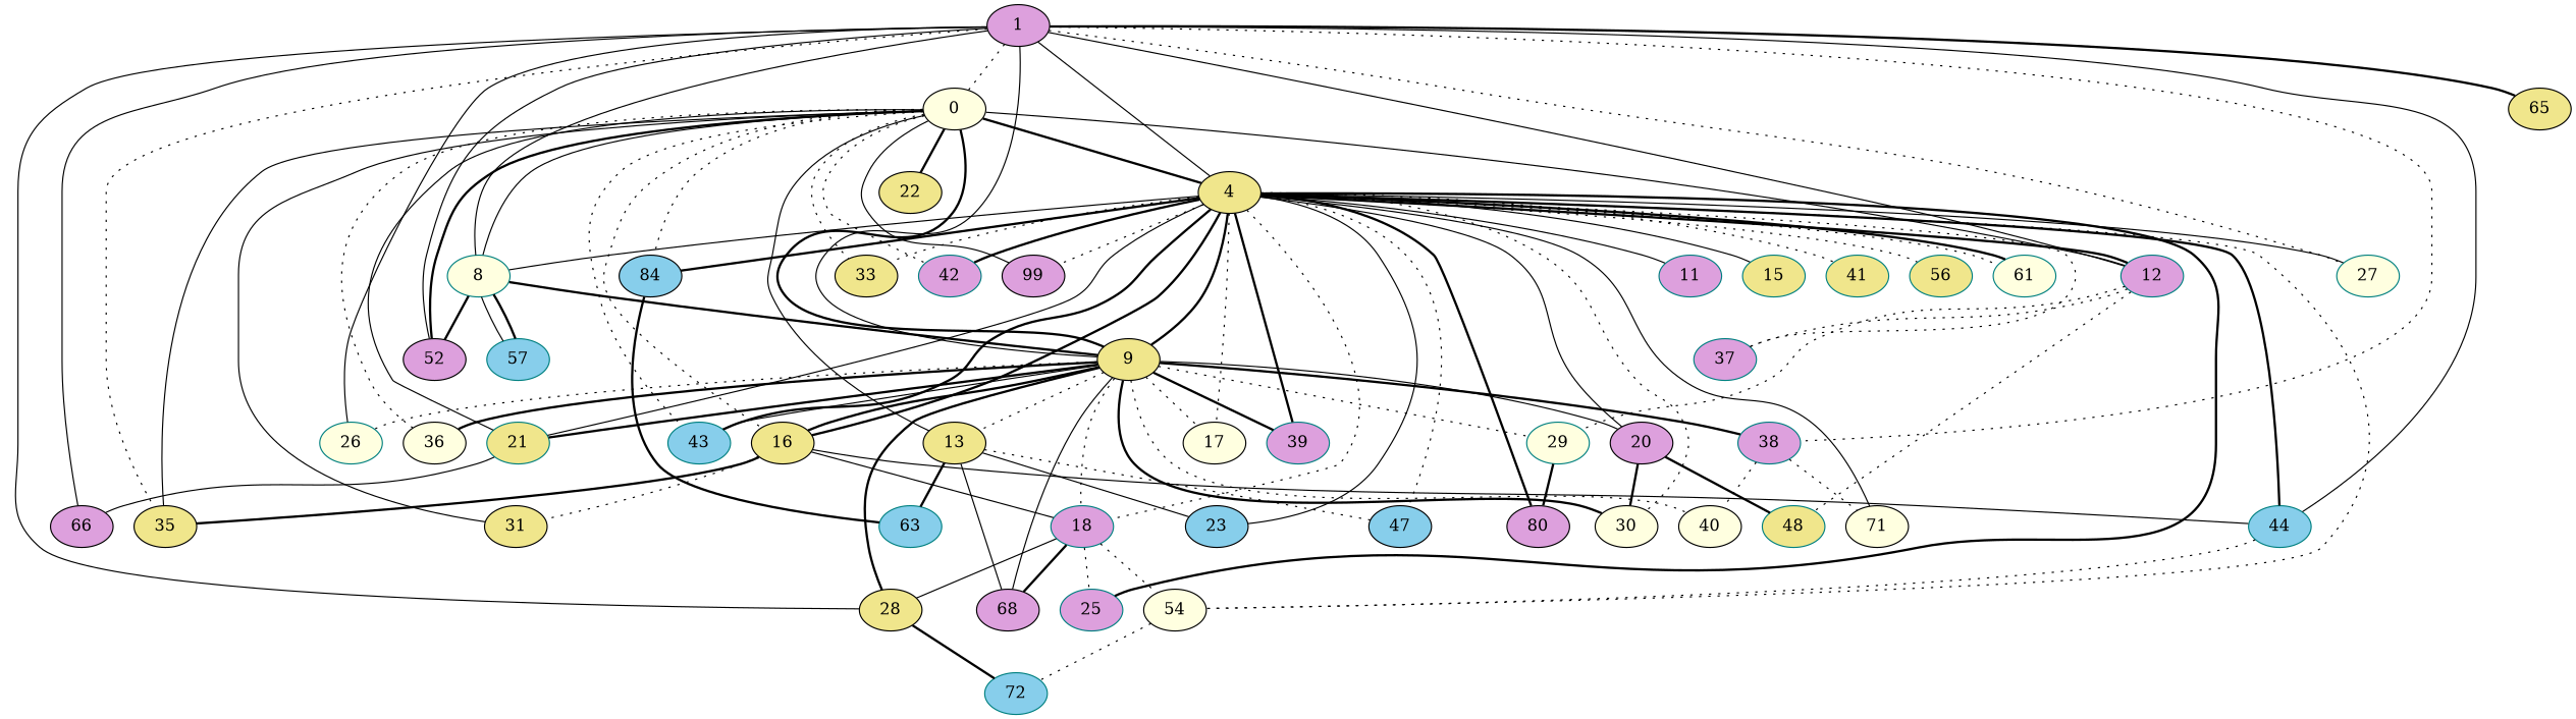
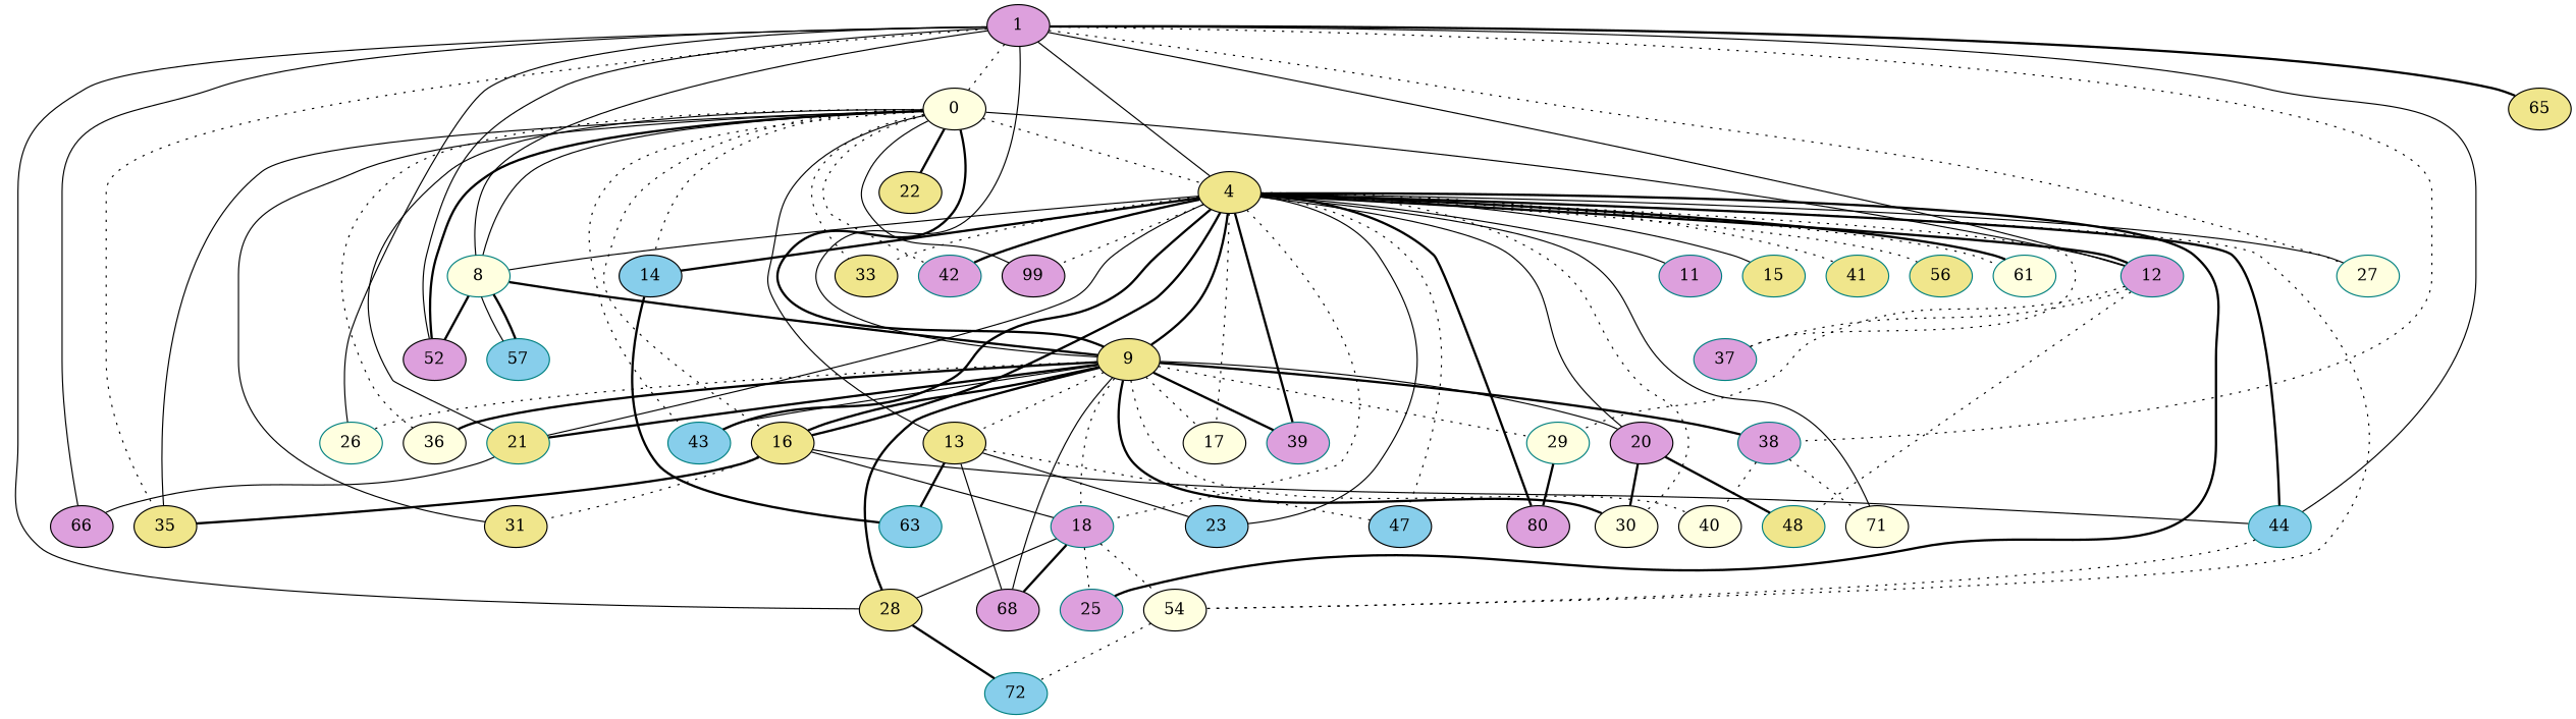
  graph {
    node [color=black fillcolor=plum style=filled]
    edge [style=dotted]
    1 [super="+5"]
    n2 [fillcolor=lightyellow label=0 super="+3+75+95+67"]
    4 [fillcolor=khaki super="+6+7+49+62+24"]
    8 [color=teal fillcolor=lightyellow super="+60"]
    9 [fillcolor=khaki super="+53+98"]
    12 [color=teal super="+70+74"]
    26 [color=teal fillcolor=lightyellow]
    27 [color=teal fillcolor=lightyellow]
    28 [fillcolor=khaki super="+88"]
    35 [fillcolor=khaki]
    38 [color=teal super="+73"]
    44 [color=teal fillcolor=skyblue super="+89+58"]
    52
    65 [fillcolor=khaki]
    66
    13 [fillcolor=khaki super="+46"]
-   14 [fillcolor=skyblue label=84]
+   14 [fillcolor=skyblue]
    16 [fillcolor=khaki super="+91+86"]
    21 [color=teal fillcolor=khaki super="+55+32+64"]
    22 [fillcolor=khaki]
    31 [fillcolor=khaki]
    33 [fillcolor=khaki super="+96+59"]
    36 [fillcolor=lightyellow]
    42 [color=teal]
    43 [color=teal fillcolor=skyblue super="+50"]
    n26 [label=99]
    11 [color=teal]
    15 [color=teal fillcolor=khaki]
    17 [fillcolor=lightyellow]
    18 [color=teal super="+19+51"]
    20 [super="+45+34"]
    23 [fillcolor=skyblue]
    25 [color=teal]
    30 [fillcolor=lightyellow super="+77"]
    37 [color=teal]
    39 [color=teal]
    41 [color=teal fillcolor=khaki]
    47 [fillcolor=skyblue]
    54 [fillcolor=lightyellow super="+97"]
    56 [color=teal fillcolor=khaki]
    61 [color=teal fillcolor=lightyellow]
    71 [fillcolor=lightyellow]
    80
    57 [color=teal fillcolor=skyblue]
    29 [color=teal fillcolor=lightyellow]
    40 [fillcolor=lightyellow]
    68 [super="+87"]
    48 [color=teal fillcolor=khaki]
    72 [color=teal fillcolor=skyblue]
    63 [color=teal fillcolor=skyblue]
    1 -- n2 [weight=6]
    1 -- 4 [style=solid weight=8]
    1 -- 8 [style=solid weight=2]
    1 -- 9 [style=solid weight=2]
    1 -- 12 [style=solid]
    1 -- 26 [style=solid]
    1 -- 27
    1 -- 28 [style=solid]
    1 -- 35
    1 -- 38 [weight=2]
    1 -- 44 [style=solid]
    1 -- 52 [style=solid]
    1 -- 65 [style=bold]
    1 -- 66 [style=solid]
-   n2 -- 4 [style=bold weight=12]
+   n2 -- 4 [weight=12]
    n2 -- 8 [style=solid weight=2]
    n2 -- 9 [style=bold weight=2]
    n2 -- 12 [style=solid]
    n2 -- 35 [style=solid]
    n2 -- 52 [style=bold]
    n2 -- 13 [style=solid weight=2]
    n2 -- 14
    n2 -- 16
    n2 -- 21 [style=solid weight=2]
    n2 -- 22 [style=bold weight=2]
    n2 -- 31 [style=solid]
    n2 -- 33 [weight=2]
    n2 -- 36
    n2 -- 42
    n2 -- 43
    n2 -- n26 [style=solid]
    4 -- 8 [style=solid weight=6]
    4 -- 9 [style=bold weight=9]
    4 -- 12 [style=bold weight=4]
    4 -- 27 [style=solid]
    4 -- 44 [style=bold]
    4 -- 14 [style=bold]
    4 -- 16 [style=bold]
    4 -- 21 [style=solid weight=2]
    4 -- 33
    4 -- 42 [style=bold]
    4 -- 43 [style=bold]
    4 -- n26
    4 -- 11 [style=solid]
    4 -- 15 [style=solid]
    4 -- 17
    4 -- 18
    4 -- 20 [style=solid weight=3]
    4 -- 23 [style=solid]
    4 -- 25 [style=bold]
    4 -- 30
    4 -- 37
    4 -- 39 [style=bold]
    4 -- 41 [weight=2]
    4 -- 47
    4 -- 54
    4 -- 56 [weight=2]
    4 -- 61
    4 -- 61 [style=bold]
    4 -- 71 [style=solid]
    4 -- 80 [style=bold]
    8 -- 9 [style=bold weight=2]
    8 -- 52 [style=bold]
    8 -- 57 [style=solid]
    8 -- 57 [style=bold]
    9 -- 26 [weight=2]
    9 -- 28 [style=bold]
    9 -- 38 [style=bold]
    9 -- 13
    9 -- 16 [style=bold]
    9 -- 21 [style=bold]
    9 -- 36 [style=bold]
    9 -- 43 [style=solid]
    9 -- 17
    9 -- 18 [weight=2]
    9 -- 20 [style=solid weight=2]
    9 -- 30 [style=bold]
    9 -- 39 [style=bold]
    9 -- 29
    9 -- 40
    9 -- 68 [style=solid]
    12 -- 37
    12 -- 29
    12 -- 48
    28 -- 72 [style=bold]
    38 -- 71
    38 -- 40
    44 -- 54
    13 -- 23 [style=solid]
    13 -- 47
    13 -- 68 [style=solid]
    13 -- 63 [style=bold]
    14 -- 63 [style=bold]
    16 -- 35 [style=bold]
    16 -- 44 [style=solid]
    16 -- 31
    16 -- 18 [style=solid]
    21 -- 66 [style=solid]
    18 -- 28 [style=solid]
    18 -- 25
    18 -- 54 [weight=2]
    18 -- 68 [style=bold]
    20 -- 30 [style=bold]
    20 -- 48 [style=bold]
    54 -- 72
    29 -- 80 [style=bold]
  }
